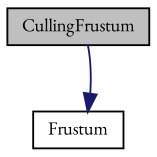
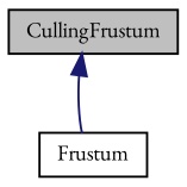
  digraph {
    fontname="EB Garamond"
    node [color=black fontname="EB Garamond" fontsize=10 shape=record style=filled]
    n1 [fillcolor=grey75 fontcolor=black height=0.2 label=CullingFrustum width=0.4]
    n2 [fillcolor=white height=0.2 label=Frustum width=0.4]
-   n2 -> n1 [color=midnightblue dir=back fontname="EB Garamond" fontsize=10 labelfontname=Helvetica labelfontsize=10 style=solid]
+   n1 -> n2 [color=midnightblue dir=back fontname="EB Garamond" fontsize=10 labelfontname=Helvetica labelfontsize=10 style=solid]
  }
